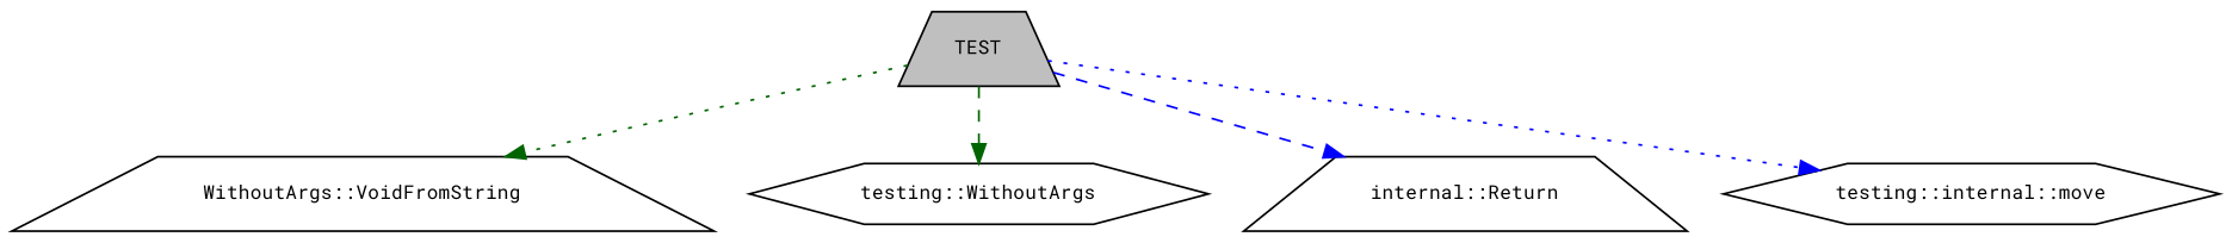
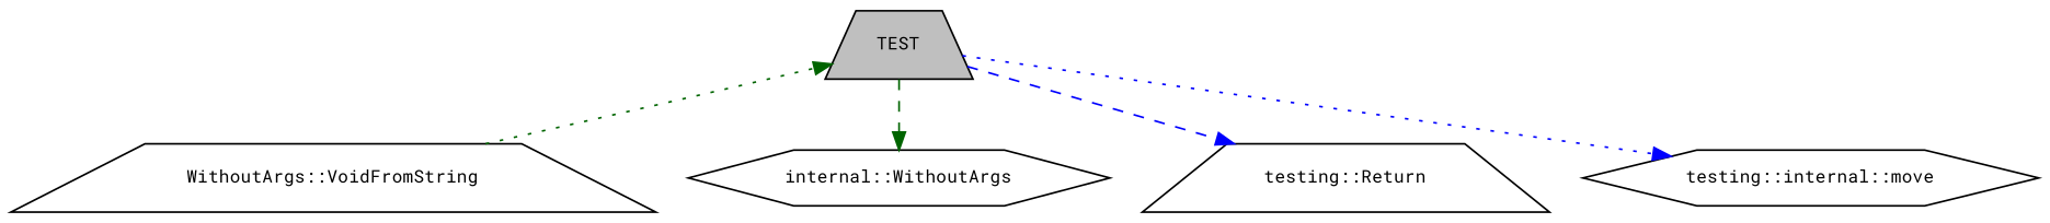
  digraph {
    fontname="Roboto Mono"
    rankdir=TB
    node [color=black fillcolor=white fontname="Roboto Mono" fontsize=10 shape=trapezium style=filled]
    edge [color=darkgreen fontname="Roboto Mono" fontsize=10 labelfontname=Helvetica labelfontsize=10 style=dotted]
    n1 [fillcolor=grey75 fontcolor=black height=0.2 label=TEST width=0.4]
    n2 [height=0.2 label="WithoutArgs::VoidFromString" width=0.4]
-   n3 [height=0.2 label="testing::WithoutArgs" shape=hexagon width=0.4]
-   n4 [height=0.2 label="internal::Return" width=0.4]
+   n3 [height=0.2 label="internal::WithoutArgs" shape=hexagon width=0.4]
+   n4 [height=0.2 label="testing::Return" width=0.4]
    n5 [height=0.2 label="testing::internal::move" shape=hexagon width=0.4]
-   n1 -> n2
+   n2 -> n1
    n1 -> n3 [style=dashed]
    n1 -> n4 [color=blue style=dashed]
    n1 -> n5 [color=blue]
  }
